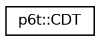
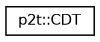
  digraph {
    rankdir=LR
-   n1 [color=black fillcolor=white fontname=Helvetica fontsize=10 height=0.2 label="p6t::CDT" shape=record style=filled width=0.4]
+   n1 [color=black fillcolor=white fontname=Helvetica fontsize=10 height=0.2 label="p2t::CDT" shape=record style=filled width=0.4]
  }
